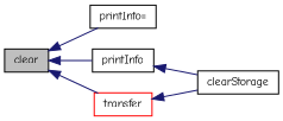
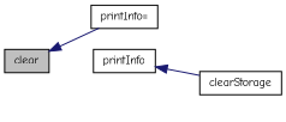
  digraph {
    fontname="Comic Neue"
    rankdir=LR
    node [color=black fontname="Comic Neue" fontsize=10 shape=record]
    edge [color=midnightblue dir=back fontname="Comic Neue" fontsize=10 labelfontname=Helvetica labelfontsize=10 style=solid]
    n1 [fillcolor=grey75 fontcolor=black height=0.2 label=clear style=filled width=0.4]
    n2 [height=0.2 label="printInfo=" width=0.4]
    n3 [height=0.2 label=printInfo width=0.4]
-   n4 [color=red height=0.2 label=transfer width=0.4]
    n5 [height=0.2 label=clearStorage width=0.4]
    n1 -> n2
-   n1 -> n3
-   n1 -> n4
    n3 -> n5
-   n4 -> n5
  }
